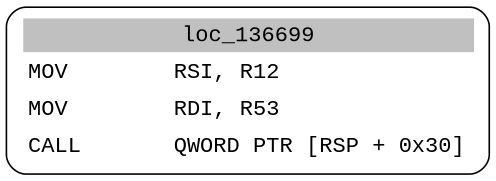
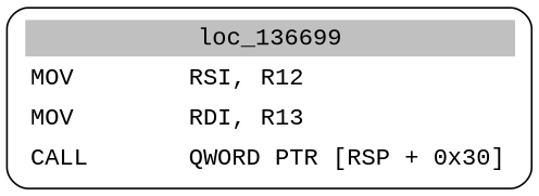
  digraph {
    rankdir=LR
-   n1 [fontname="Courier New" label=<<table border="0" cellborder="0" cellpadding="3"><tr><td align="center" colspan="2" bgcolor="grey">loc_136699</td></tr><tr><td align="left">MOV        RSI, R12</td></tr><tr><td align="left">MOV        RDI, R53</td></tr><tr><td align="left">CALL       QWORD PTR [RSP + 0x30]</td></tr></table>> shape=Mrecord]
+   n1 [fontname="Courier New" label=<<table border="0" cellborder="0" cellpadding="3"><tr><td align="center" colspan="2" bgcolor="grey">loc_136699</td></tr><tr><td align="left">MOV        RSI, R12</td></tr><tr><td align="left">MOV        RDI, R13</td></tr><tr><td align="left">CALL       QWORD PTR [RSP + 0x30]</td></tr></table>> shape=Mrecord]
  }
